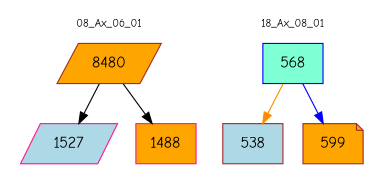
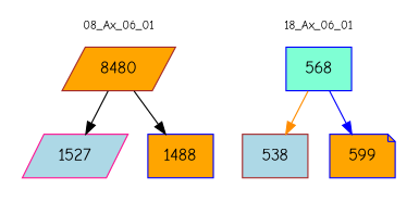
  digraph {
    fontname="Comic Neue"
    node [color=brown fillcolor=orange fontname="Comic Neue" shape=box style=filled]
    edge [color=black fontname="Comic Neue"]
    n1 [label=8480 shape=parallelogram]
    n2 [color=deeppink fillcolor=lightblue label=1527 shape=parallelogram]
-   n3 [color=deeppink label=1488]
+   n3 [color=blue label=1488]
    n4 [color=blue fillcolor=aquamarine label=568]
    n5 [fillcolor=lightblue label=538]
-   n6 [label=599 shape=note]
+   n6 [color=blue label=599 shape=note]
    subgraph cluster_1 {
      color=white
      fontsize=10
      label="08_Ax_06_01"
      n1
      n2
      n3
    }
    subgraph cluster_2 {
      color=white
      fontsize=10
-     label="18_Ax_08_01"
+     label="18_Ax_06_01"
      n4
      n5
      n6
    }
    n1 -> n2
    n1 -> n3
    n4 -> n5 [color=darkorange]
    n4 -> n6 [color=blue]
  }
